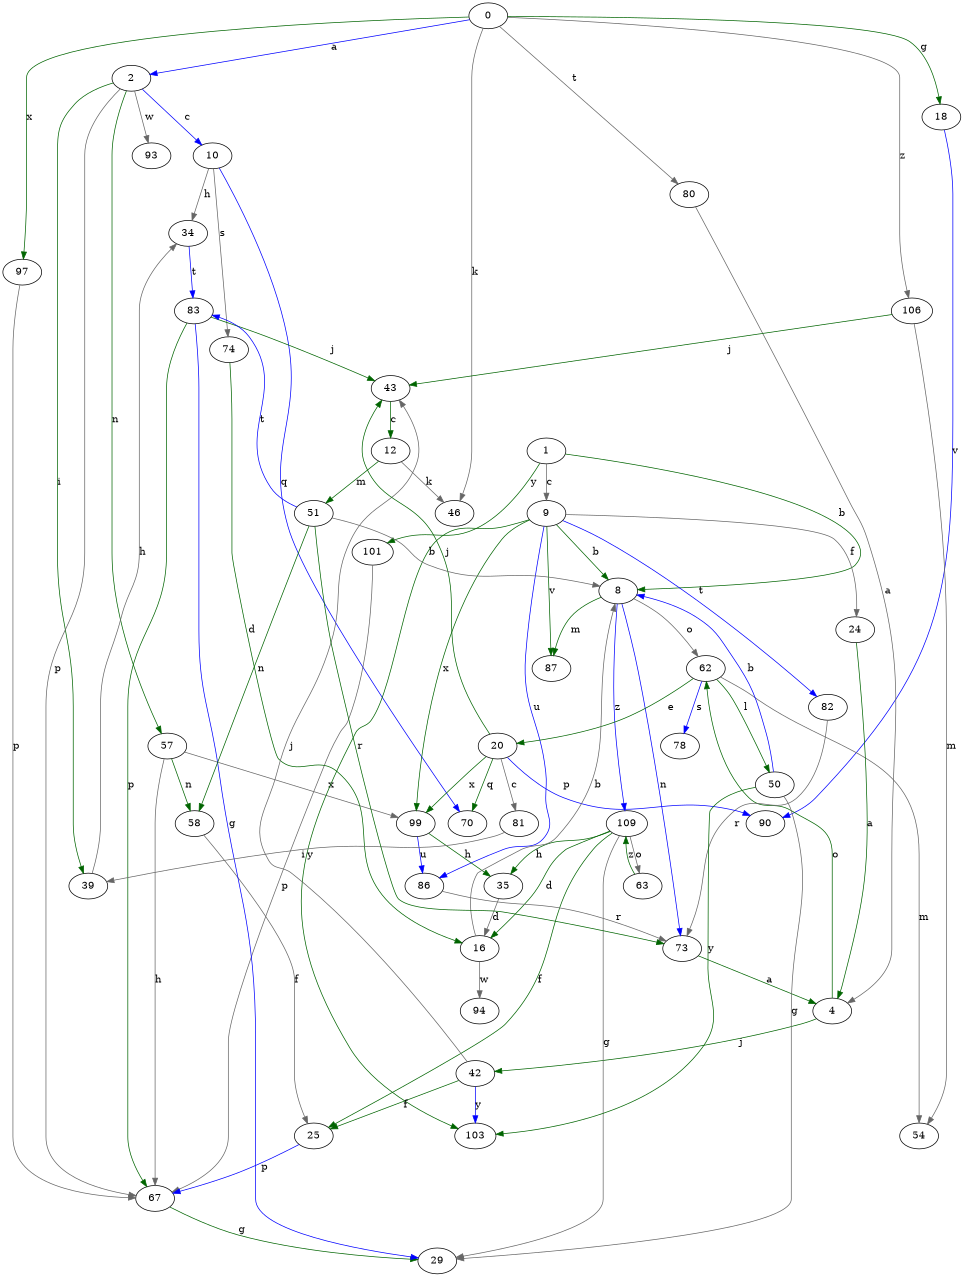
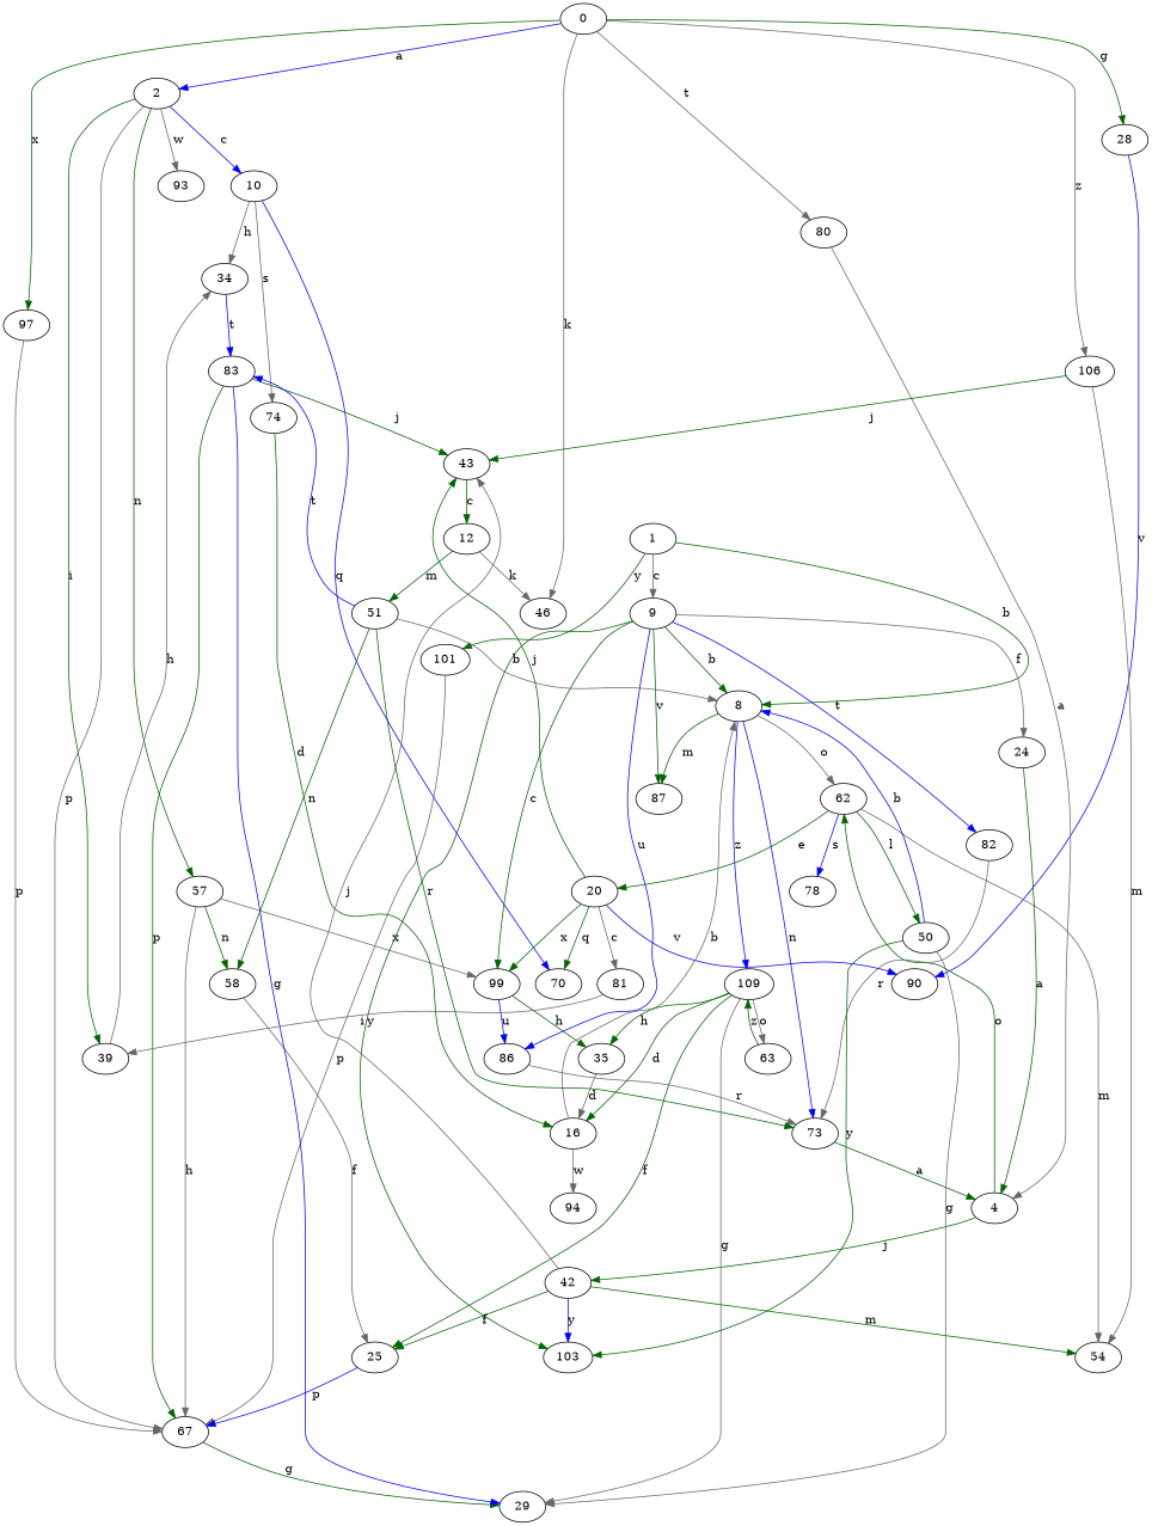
  strict digraph {
    edge [color=darkgreen]
    0
    2
-   28 [label=18]
+   28
    46
    80
    97
    106
    10
    39
    57
    67
    93
    90
    4
    43
    54
    1
    8
    9
    101
    62
    73
    87
    109
    24
    82
    86
    99
    103
    34
    70
    74
    58
    29
    42
    25
    20
    50
    78
    16
    35
    63
    83
    n44 [label=81]
    12
    51
    94
    0 -> 2 [color=blue label=a]
    0 -> 28 [label=g]
    0 -> 46 [color=gray40 label=k]
    0 -> 80 [color=gray40 label=t]
    0 -> 97 [label=x]
    0 -> 106 [color=gray40 label=z]
    2 -> 10 [color=blue label=c]
    2 -> 39 [label=i]
    2 -> 57 [label=n]
    2 -> 67 [color=gray40 label=p]
    2 -> 93 [color=gray40 label=w]
    28 -> 90 [color=blue label=v]
    80 -> 4 [color=gray40 label=a]
    97 -> 67 [color=gray40 label=p]
    106 -> 43 [label=j]
    106 -> 54 [color=gray40 label=m]
    10 -> 34 [color=gray40 label=h]
    10 -> 70 [color=blue label=q]
    10 -> 74 [color=gray40 label=s]
    39 -> 34 [color=gray40 label=h]
    57 -> 67 [color=gray40 label=h]
    57 -> 99 [color=gray40 label=x]
    57 -> 58 [label=n]
    67 -> 29 [label=g]
    4 -> 62 [label=o]
    4 -> 42 [label=j]
    43 -> 12 [label=c]
    1 -> 8 [label=b]
    1 -> 9 [color=gray40 label=c]
    1 -> 101 [label=y]
    8 -> 62 [color=gray40 label=o]
    8 -> 73 [color=blue label=n]
    8 -> 87 [label=m]
    8 -> 109 [color=blue label=z]
    9 -> 8 [label=b]
    9 -> 87 [label=v]
    9 -> 24 [color=gray40 label=f]
    9 -> 82 [color=blue label=t]
    9 -> 86 [color=blue label=u]
-   9 -> 99 [label=x]
+   9 -> 99 [label=c]
    9 -> 103 [label=y]
    101 -> 67 [color=gray40 label=p]
    62 -> 54 [color=gray40 label=m]
    62 -> 20 [label=e]
    62 -> 50 [label=l]
    62 -> 78 [color=blue label=s]
    73 -> 4 [label=a]
    109 -> 29 [color=gray40 label=g]
    109 -> 25 [label=f]
    109 -> 16 [label=d]
    109 -> 35 [label=h]
    109 -> 63 [color=gray40 label=o]
    24 -> 4 [label=a]
    82 -> 73 [color=gray40 label=r]
    86 -> 73 [color=gray40 label=r]
    99 -> 86 [color=blue label=u]
    99 -> 35 [label=h]
    34 -> 83 [color=blue label=t]
    74 -> 16 [label=d]
    58 -> 25 [color=gray40 label=f]
    42 -> 43 [color=gray40 label=j]
+   42 -> 54 [label=m]
    42 -> 103 [color=blue label=y]
    42 -> 25 [label=f]
    25 -> 67 [color=blue label=p]
-   20 -> 90 [color=blue label=p]
+   20 -> 90 [color=blue label=v]
    20 -> 43 [label=j]
    20 -> 99 [label=x]
    20 -> 70 [label=q]
    20 -> n44 [color=gray40 label=c]
    50 -> 8 [color=blue label=b]
    50 -> 103 [label=y]
    50 -> 29 [color=gray40 label=g]
    16 -> 8 [color=gray40 label=b]
    16 -> 94 [color=gray40 label=w]
    35 -> 16 [color=gray40 label=d]
    63 -> 109 [label=z]
    83 -> 67 [label=p]
    83 -> 43 [label=j]
    83 -> 29 [color=blue label=g]
    n44 -> 39 [color=gray40 label=i]
    12 -> 46 [color=gray40 label=k]
    12 -> 51 [label=m]
    51 -> 8 [color=gray40 label=b]
    51 -> 73 [label=r]
    51 -> 58 [label=n]
    51 -> 83 [color=blue label=t]
  }
